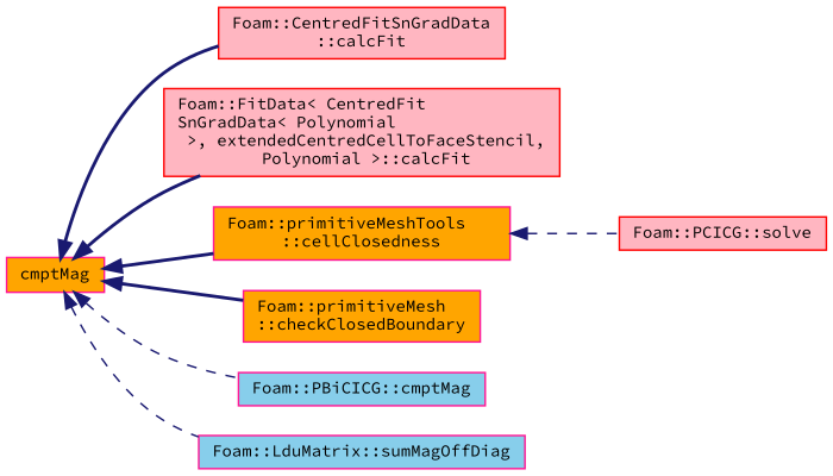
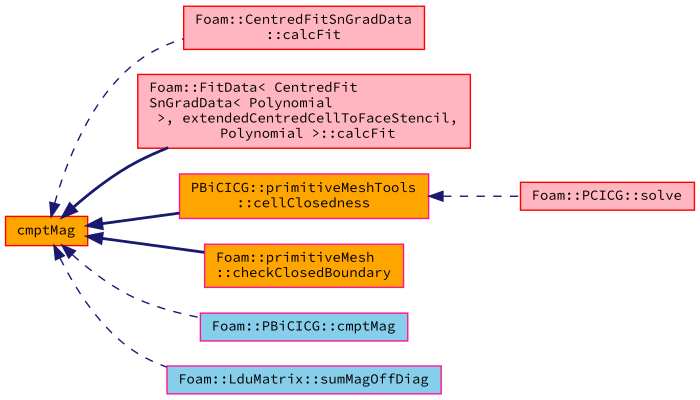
  digraph {
    fontname="Source Code Pro"
    rankdir=LR
    node [color=red fillcolor=orange fontname="Source Code Pro" fontsize=10 shape=record style=filled]
    edge [color=midnightblue dir=back fontname="Source Code Pro" fontsize=10 labelfontname=FreeSans labelfontsize=10 style=bold]
-   n1 [color=deeppink fontcolor=black height=0.2 label=cmptMag width=0.4]
+   n1 [fontcolor=black height=0.2 label=cmptMag width=0.4]
    n2 [fillcolor=lightpink height=0.2 label="Foam::CentredFitSnGradData\l::calcFit" width=0.4]
    n3 [fillcolor=lightpink height=0.2 label="Foam::FitData\< CentredFit\lSnGradData\< Polynomial\l \>, extendedCentredCellToFaceStencil,\l Polynomial \>::calcFit" width=0.4]
-   n4 [color=deeppink height=0.2 label="Foam::primitiveMeshTools\l::cellClosedness" width=0.4]
+   n4 [color=deeppink height=0.2 label="PBiCICG::primitiveMeshTools\l::cellClosedness" width=0.4]
    n5 [color=deeppink height=0.2 label="Foam::primitiveMesh\l::checkClosedBoundary" width=0.4]
    n6 [color=deeppink fillcolor=skyblue height=0.2 label="Foam::PBiCICG::cmptMag" width=0.4]
    n7 [color=deeppink fillcolor=skyblue height=0.2 label="Foam::LduMatrix::sumMagOffDiag" width=0.4]
    n8 [fillcolor=lightpink height=0.2 label="Foam::PCICG::solve" width=0.4]
-   n1 -> n2
+   n1 -> n2 [style=dashed]
    n1 -> n3
    n1 -> n4
    n1 -> n5
    n1 -> n6 [style=dashed]
    n1 -> n7 [style=dashed]
    n4 -> n8 [style=dashed]
  }
